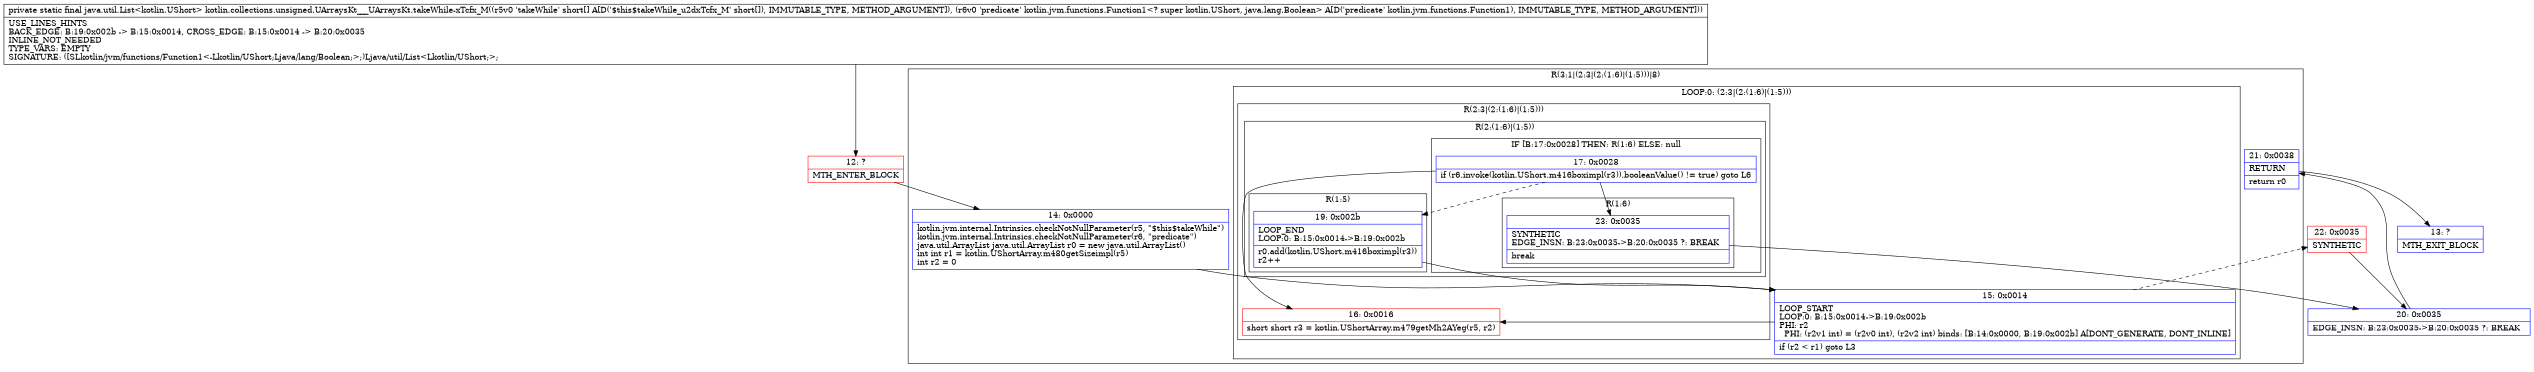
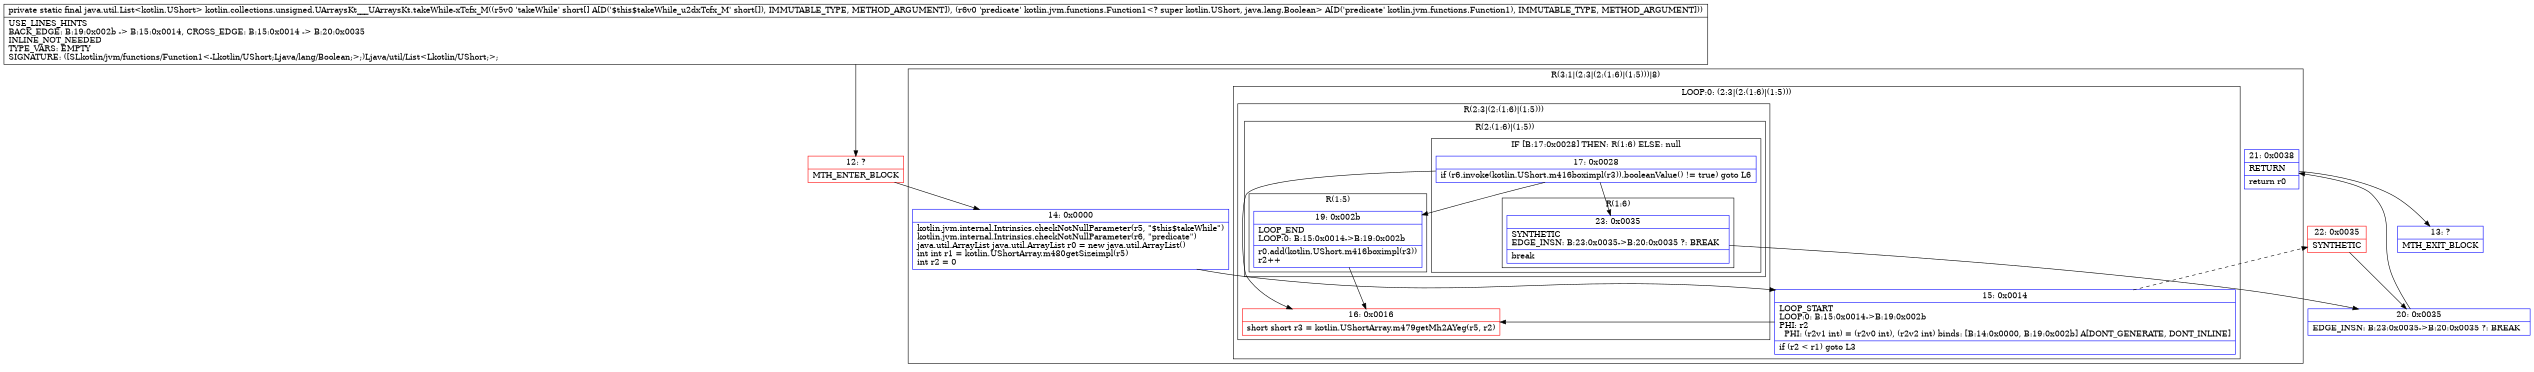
  digraph {
    node [color=blue shape=record]
    n1 [label="{23\:\ 0x0035|SYNTHETIC\lEDGE_INSN: B:23:0x0035\-\>B:20:0x0035 ?: BREAK  \l|break\l}"]
    n2 [label="{17\:\ 0x0028|if (r6.invoke(kotlin.UShort.m416boximpl(r3)).booleanValue() != true) goto L6\l}"]
    n3 [label="{19\:\ 0x002b|LOOP_END\lLOOP:0: B:15:0x0014\-\>B:19:0x002b\l|r0.add(kotlin.UShort.m416boximpl(r3))\lr2++\l}"]
    n4 [color=red label="{16\:\ 0x0016|short short r3 = kotlin.UShortArray.m479getMh2AYeg(r5, r2)\l}"]
    n5 [label="{15\:\ 0x0014|LOOP_START\lLOOP:0: B:15:0x0014\-\>B:19:0x002b\lPHI: r2 \l  PHI: (r2v1 int) = (r2v0 int), (r2v2 int) binds: [B:14:0x0000, B:19:0x002b] A[DONT_GENERATE, DONT_INLINE]\l|if (r2 \< r1) goto L3\l}"]
    n6 [label="{14\:\ 0x0000|kotlin.jvm.internal.Intrinsics.checkNotNullParameter(r5, \"$this$takeWhile\")\lkotlin.jvm.internal.Intrinsics.checkNotNullParameter(r6, \"predicate\")\ljava.util.ArrayList java.util.ArrayList r0 = new java.util.ArrayList()\lint int r1 = kotlin.UShortArray.m480getSizeimpl(r5)\lint r2 = 0\l}"]
    n7 [label="{21\:\ 0x0038|RETURN\l|return r0\l}"]
    n8 [label="{20\:\ 0x0035|EDGE_INSN: B:23:0x0035\-\>B:20:0x0035 ?: BREAK  \l}"]
    n9 [color=red label="{22\:\ 0x0035|SYNTHETIC\l}"]
    n10 [label="{13\:\ ?|MTH_EXIT_BLOCK\l}"]
    n11 [color=red label="{12\:\ ?|MTH_ENTER_BLOCK\l}"]
    n12 [label="{private static final java.util.List\<kotlin.UShort\> kotlin.collections.unsigned.UArraysKt___UArraysKt.takeWhile\-xTcfx_M((r5v0 'takeWhile' short[] A[D('$this$takeWhile_u2dxTcfx_M' short[]), IMMUTABLE_TYPE, METHOD_ARGUMENT]), (r6v0 'predicate' kotlin.jvm.functions.Function1\<? super kotlin.UShort, java.lang.Boolean\> A[D('predicate' kotlin.jvm.functions.Function1), IMMUTABLE_TYPE, METHOD_ARGUMENT]))  | USE_LINES_HINTS\lBACK_EDGE: B:19:0x002b \-\> B:15:0x0014, CROSS_EDGE: B:15:0x0014 \-\> B:20:0x0035\lINLINE_NOT_NEEDED\lTYPE_VARS: EMPTY\lSIGNATURE: ([SLkotlin\/jvm\/functions\/Function1\<\-Lkotlin\/UShort;Ljava\/lang\/Boolean;\>;)Ljava\/util\/List\<Lkotlin\/UShort;\>;\l}" color=""]
    subgraph cluster_1 {
      label="R(3:1|(2:3|(2:(1:6)|(1:5)))|8)"
      n6
      n7
      subgraph cluster_2 {
        label="LOOP:0: (2:3|(2:(1:6)|(1:5)))"
        n5
        subgraph cluster_3 {
          label="R(2:3|(2:(1:6)|(1:5)))"
          n4
          subgraph cluster_4 {
            label="R(2:(1:6)|(1:5))"
            subgraph cluster_5 {
              label="IF [B:17:0x0028] THEN: R(1:6) ELSE: null"
              n2
              subgraph cluster_6 {
                label="R(1:6)"
                n1
              }
            }
            subgraph cluster_7 {
              label="R(1:5)"
              n3
            }
          }
        }
      }
    }
    n1 -> n8
    n2 -> n1
-   n2 -> n3 [style=dashed]
+   n2 -> n3 [style=solid]
    n2 -> n4
-   n3 -> n5
+   n3 -> n4
    n5 -> n4
    n5 -> n9 [style=dashed]
    n6 -> n5
    n7 -> n10
    n8 -> n7
    n9 -> n8
    n11 -> n6
    n12 -> n11
  }
